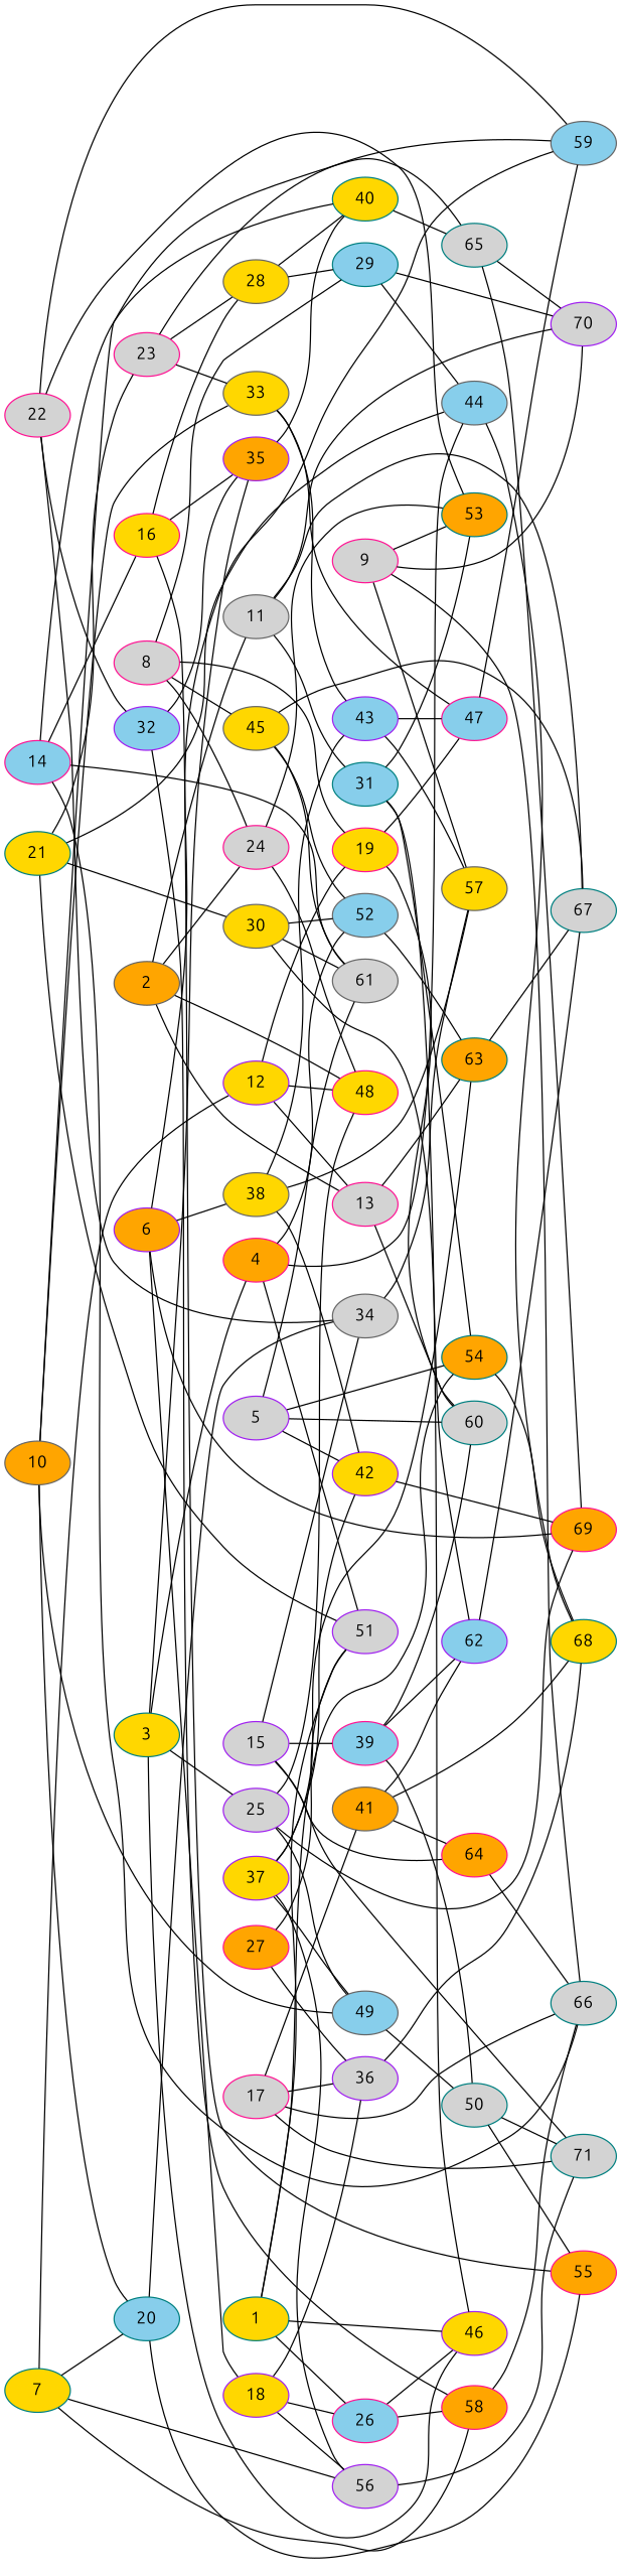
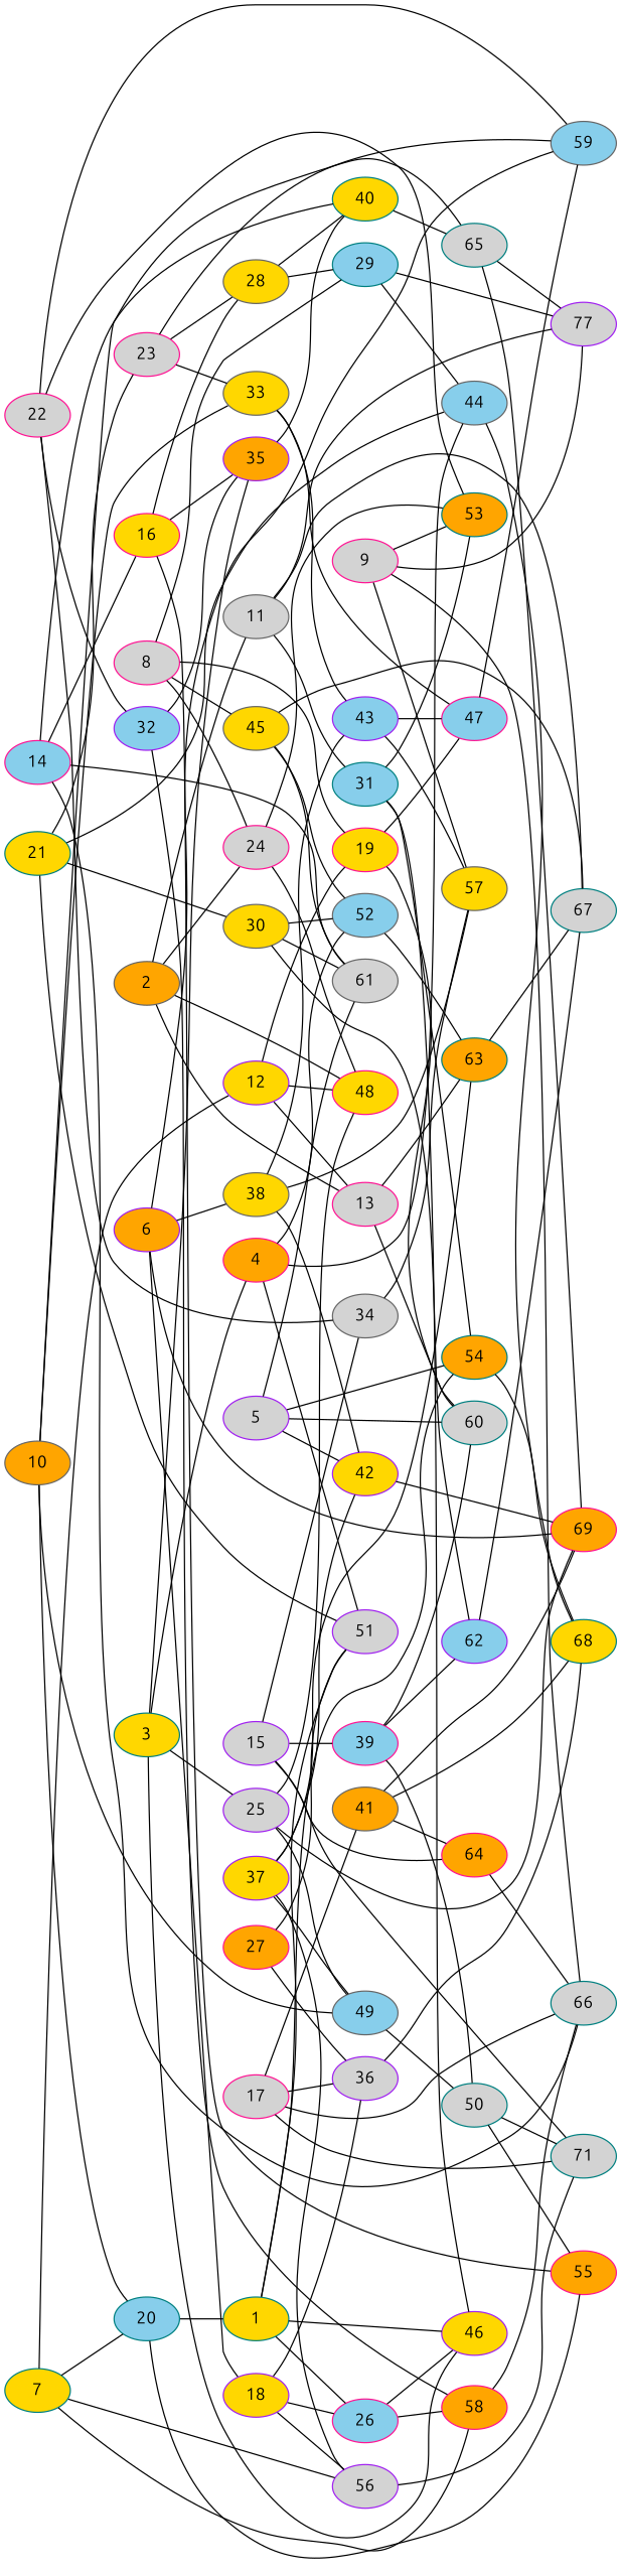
  graph {
    fontname=Ubuntu
    rankdir=LR
    node [color=deeppink fillcolor=lightgrey fontname=Ubuntu style=filled]
    edge [fontname=Ubuntu]
    1 [color=teal fillcolor=gold]
    26 [fillcolor=skyblue]
    46 [color=purple fillcolor=gold]
    51 [color=purple]
    54 [color=teal fillcolor=orange]
    58 [fillcolor=orange]
    68 [color=teal fillcolor=gold]
    2 [color=gray40 fillcolor=orange]
    11 [color=gray40]
    13
    24
    48 [fillcolor=gold]
-   70 [color=purple]
+   70 [color=purple label=77]
    31 [color=teal fillcolor=skyblue]
    67 [color=teal]
    60 [color=teal]
    63 [color=teal fillcolor=orange]
    53 [color=teal fillcolor=orange]
    3 [color=teal fillcolor=gold]
    4 [fillcolor=orange]
    25 [color=purple]
    35 [color=purple fillcolor=orange]
    44 [color=gray40 fillcolor=skyblue]
    52 [color=gray40 fillcolor=skyblue]
    69 [fillcolor=orange]
    49 [color=gray40 fillcolor=skyblue]
    40 [color=teal fillcolor=gold]
    5 [color=purple]
    42 [color=purple fillcolor=gold]
    61 [color=gray40]
    6 [color=purple fillcolor=orange]
    18 [color=purple fillcolor=gold]
    38 [color=gray40 fillcolor=gold]
    59 [color=gray40 fillcolor=skyblue]
    56 [color=purple]
    36 [color=purple]
    57 [color=gray40 fillcolor=gold]
    43 [color=purple fillcolor=skyblue]
    7 [color=teal fillcolor=gold]
    12 [color=purple fillcolor=gold]
    20 [color=teal fillcolor=skyblue]
    19 [fillcolor=gold]
    34 [color=gray40]
    55 [fillcolor=orange]
    71 [color=teal]
    66 [color=teal]
    8
    29 [color=teal fillcolor=skyblue]
    45 [color=gray40 fillcolor=gold]
    47 [fillcolor=skyblue]
    9
    10 [color=gray40 fillcolor=orange]
    33 [color=gray40 fillcolor=gold]
    65 [color=teal]
    50 [color=teal]
    14 [fillcolor=skyblue]
    16 [fillcolor=gold]
    28 [color=gray40 fillcolor=gold]
    15 [color=purple]
    39 [fillcolor=skyblue]
    64 [fillcolor=orange]
    62 [color=purple fillcolor=skyblue]
    17
    41 [color=gray40 fillcolor=orange]
    21 [color=teal fillcolor=gold]
    23
    30 [color=gray40 fillcolor=gold]
    22
    32 [color=purple fillcolor=skyblue]
    27 [fillcolor=orange]
    37 [color=purple fillcolor=gold]
    1 -- 26
    1 -- 46
    1 -- 51
    1 -- 54
    26 -- 46
    26 -- 58
    54 -- 68
    58 -- 66
    2 -- 11
    2 -- 13
    2 -- 24
    2 -- 48
    11 -- 70
    11 -- 31
    11 -- 67
    13 -- 60
    13 -- 63
    24 -- 48
    24 -- 53
    31 -- 46
    31 -- 54
    31 -- 53
    63 -- 67
    3 -- 46
    3 -- 4
    3 -- 25
    3 -- 35
    4 -- 51
    4 -- 44
    4 -- 52
    25 -- 48
    25 -- 69
    25 -- 49
    35 -- 40
    44 -- 68
    52 -- 63
    49 -- 50
    40 -- 65
    5 -- 54
    5 -- 60
    5 -- 42
    5 -- 61
    42 -- 69
    6 -- 69
    6 -- 18
    6 -- 38
    6 -- 59
    18 -- 26
    18 -- 56
    18 -- 36
    38 -- 42
    38 -- 57
    38 -- 43
    56 -- 71
    36 -- 68
    43 -- 57
    43 -- 47
    7 -- 58
    7 -- 56
    7 -- 12
    7 -- 20
    12 -- 13
    12 -- 48
    12 -- 19
-   20 -- 34
+   20 -- 1
    20 -- 55
    19 -- 60
    19 -- 47
    34 -- 57
    8 -- 24
    8 -- 19
    8 -- 29
    8 -- 45
    29 -- 70
    29 -- 44
    45 -- 67
    45 -- 52
    45 -- 61
    47 -- 59
    9 -- 70
    9 -- 53
    9 -- 57
    9 -- 66
    10 -- 49
    10 -- 20
    10 -- 33
    10 -- 65
    33 -- 43
    33 -- 47
    65 -- 70
    65 -- 69
    50 -- 55
    50 -- 71
    14 -- 40
    14 -- 61
    14 -- 66
    14 -- 16
    16 -- 35
    16 -- 55
    16 -- 28
    28 -- 40
    28 -- 29
    15 -- 34
    15 -- 71
    15 -- 39
    15 -- 64
    39 -- 60
    39 -- 50
    39 -- 62
    64 -- 66
    62 -- 67
    17 -- 36
    17 -- 71
    17 -- 66
    17 -- 41
    41 -- 68
    41 -- 64
-   41 -- 62
+   41 -- 69
    21 -- 51
    21 -- 44
    21 -- 23
    21 -- 30
    23 -- 59
    23 -- 33
    23 -- 28
    30 -- 52
    30 -- 61
    30 -- 62
    22 -- 53
    22 -- 59
    22 -- 34
    22 -- 32
    32 -- 58
    32 -- 35
    27 -- 51
    27 -- 36
    37 -- 63
    37 -- 49
    37 -- 42
    37 -- 56
  }
